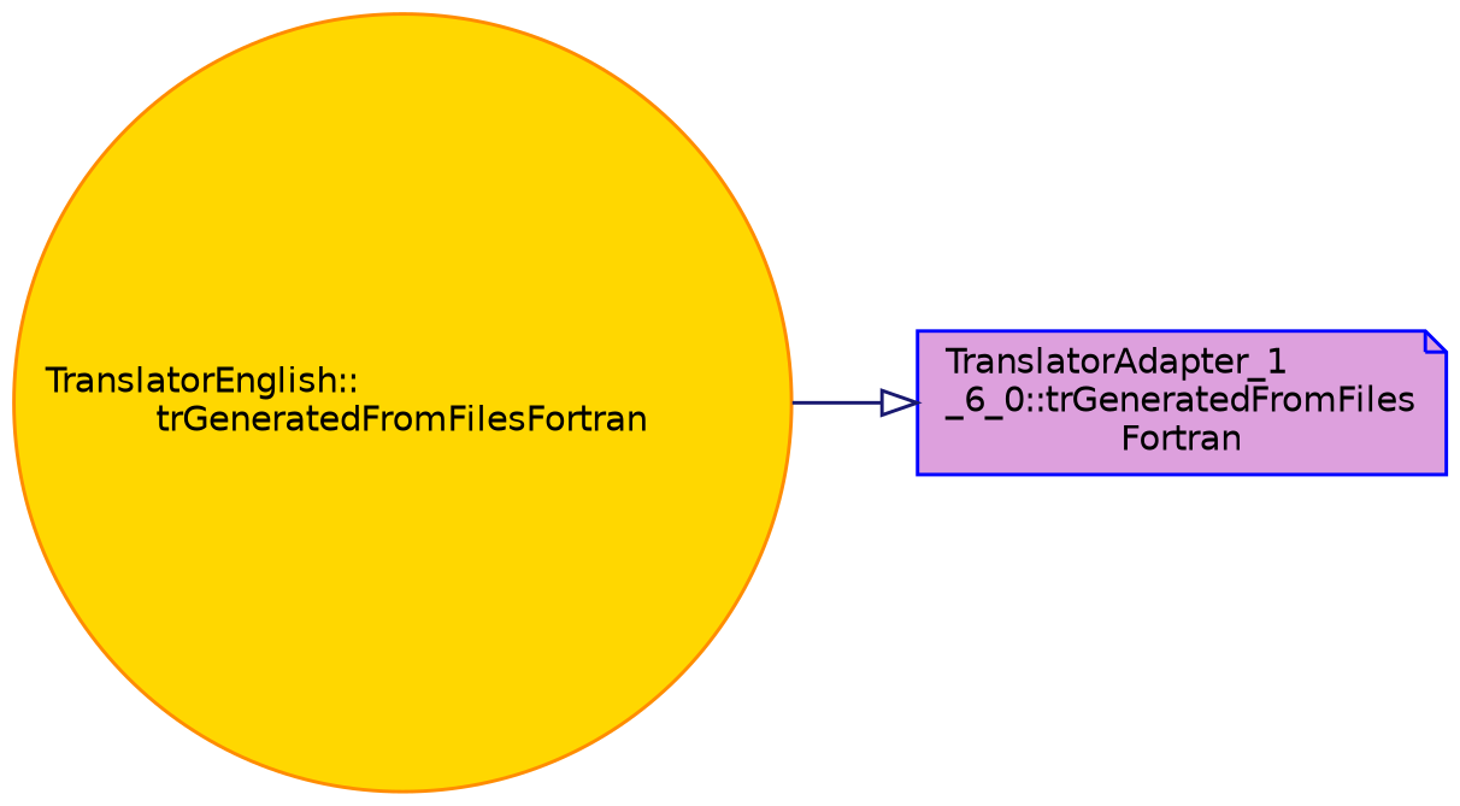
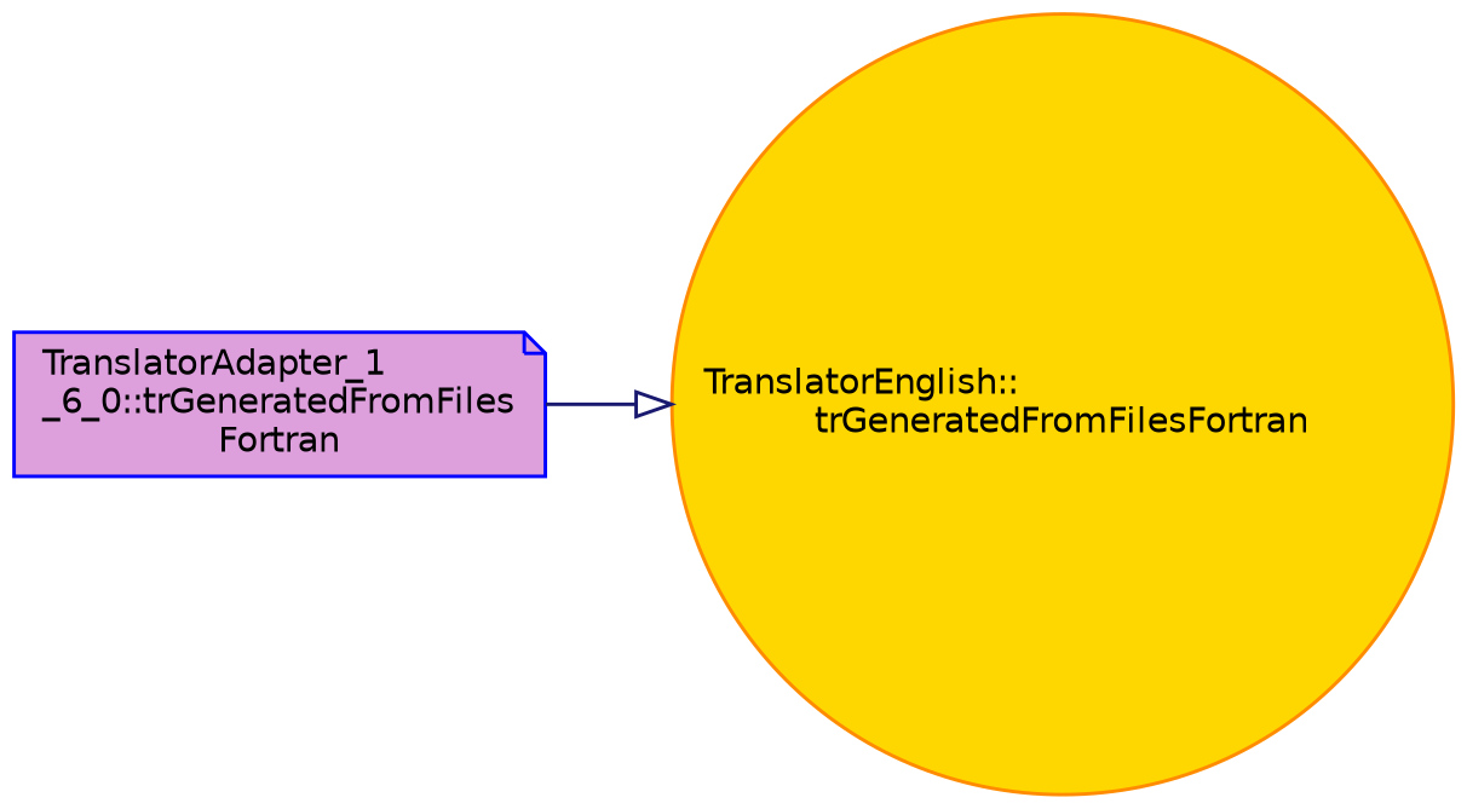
  digraph {
    rankdir=LR
    node [fontname=Helvetica fontsize=10 style=filled]
    n1 [color=blue fillcolor=plum fontcolor=black height=0.2 label="TranslatorAdapter_1\l_6_0::trGeneratedFromFiles\lFortran" shape=note width=0.4]
    n2 [color=darkorange fillcolor=gold height=0.2 label="TranslatorEnglish::\ltrGeneratedFromFilesFortran" shape=circle width=0.4]
-   n2 -> n1 [color=midnightblue fontname=Helvetica fontsize=10 labelfontname=Helvetica labelfontsize=10 style=solid arrowhead=onormal]
+   n1 -> n2 [color=midnightblue fontname=Helvetica fontsize=10 labelfontname=Helvetica labelfontsize=10 style=solid arrowhead=onormal]
  }
